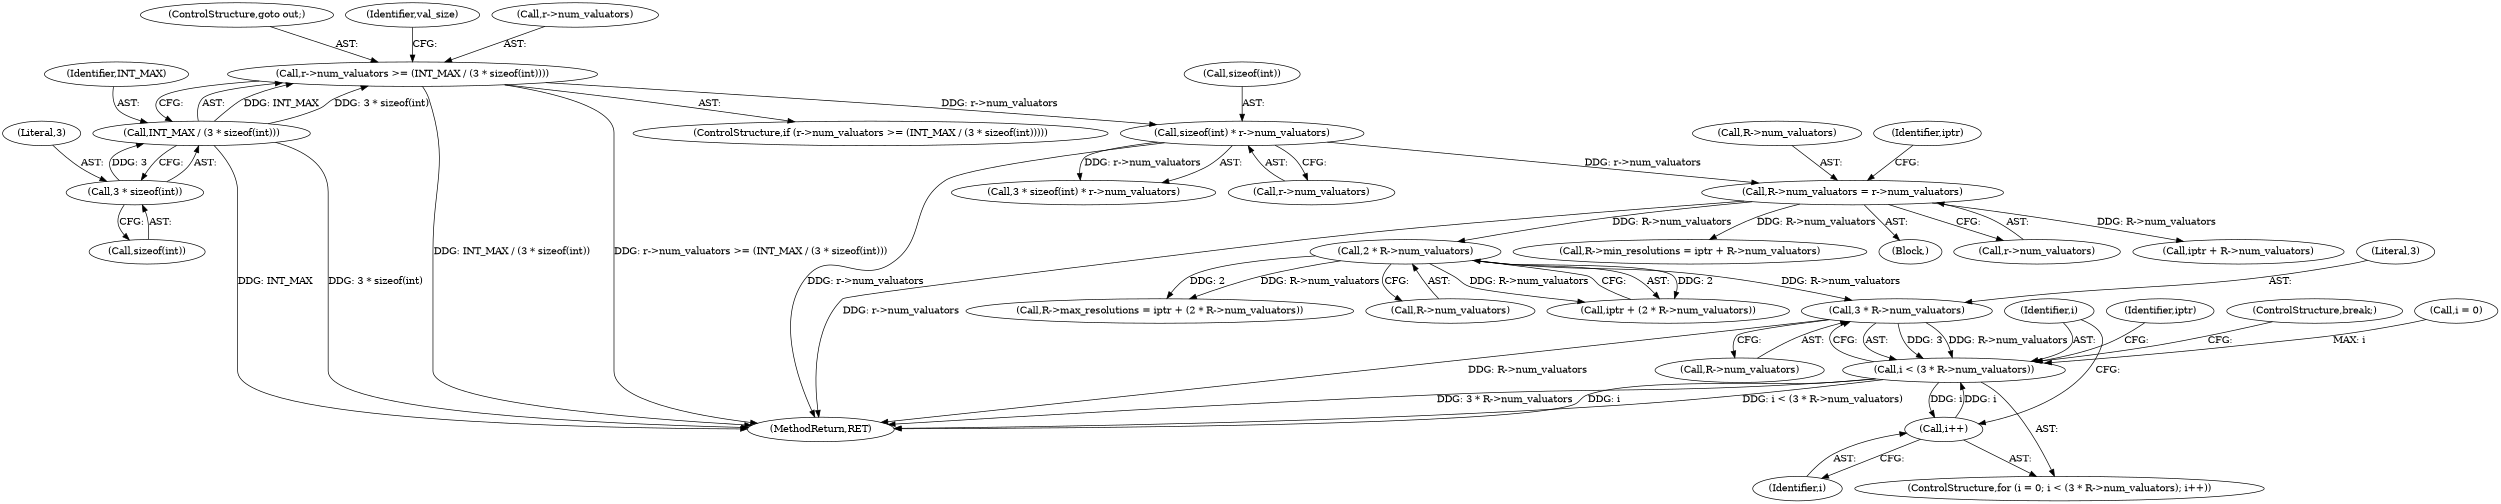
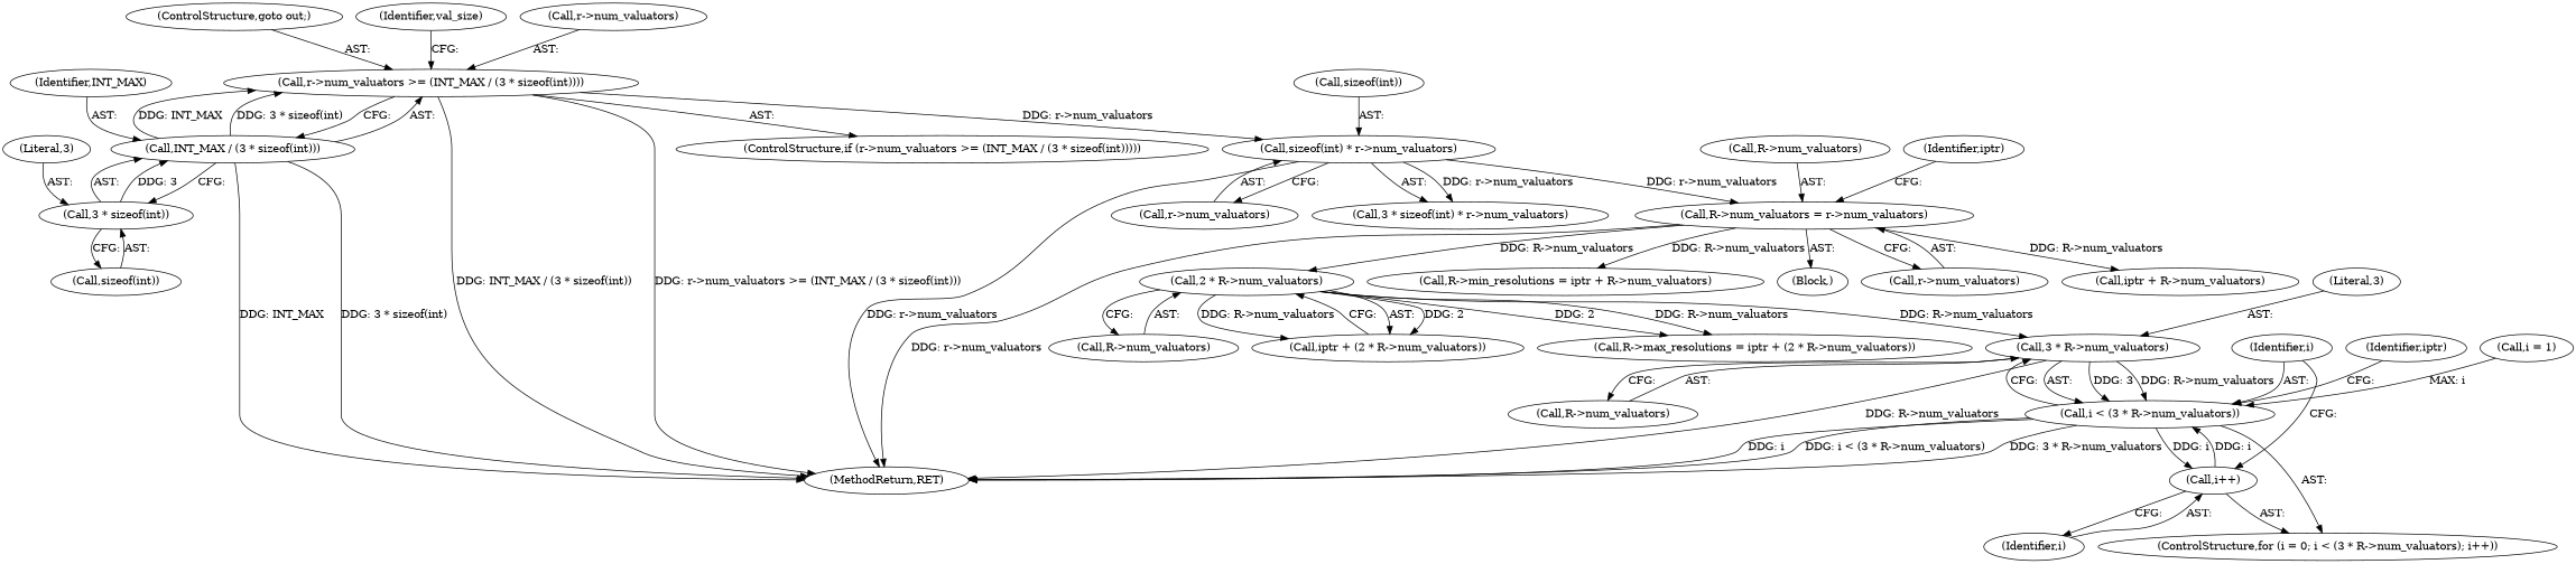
  digraph {
    n1 [label="(Call,3 * R->num_valuators)"]
    n2 [label="(Call,i < (3 * R->num_valuators))"]
    n3 [label="(Call,R->num_valuators)"]
    n4 [label="(MethodReturn,RET)"]
    n5 [label="(Call,i++)"]
    n6 [label="(ControlStructure,for (i = 0; i < (3 * R->num_valuators); i++))"]
    n7 [label="(Call,2 * R->num_valuators)"]
    n8 [label="(Call,R->num_valuators)"]
    n9 [label="(Call,R->max_resolutions = iptr + (2 * R->num_valuators))"]
    n10 [label="(Call,iptr + (2 * R->num_valuators))"]
    n11 [label="(Call,R->num_valuators = r->num_valuators)"]
    n12 [label="(Call,R->min_resolutions = iptr + R->num_valuators)"]
    n13 [label="(Block,)"]
    n14 [label="(Call,r->num_valuators)"]
    n15 [label="(Call,iptr + R->num_valuators)"]
    n16 [label="(Call,sizeof(int) * r->num_valuators)"]
    n17 [label="(Call,3 * sizeof(int) * r->num_valuators)"]
    n18 [label="(Call,r->num_valuators)"]
    n19 [label="(Call,r->num_valuators >= (INT_MAX / (3 * sizeof(int))))"]
    n20 [label="(Call,INT_MAX / (3 * sizeof(int)))"]
    n21 [label="(ControlStructure,if (r->num_valuators >= (INT_MAX / (3 * sizeof(int)))))"]
    n22 [label="(Call,3 * sizeof(int))"]
    n23 [label="(Call,sizeof(int))"]
    n24 [label="(Identifier,i)"]
    n25 [label="(Identifier,INT_MAX)"]
    n26 [label="(ControlStructure,goto out;)"]
    n27 [label="(Literal,3)"]
    n28 [label="(Literal,3)"]
    n29 [label="(Call,sizeof(int))"]
    n30 [label="(Identifier,iptr)"]
    n31 [label="(Call,R->num_valuators)"]
-   n32 [label="(ControlStructure,break;)"]
    n33 [label="(Identifier,i)"]
    n34 [label="(Identifier,val_size)"]
    n35 [label="(Identifier,iptr)"]
-   n36 [label="(Call,i = 0)"]
+   n36 [label="(Call,i = 1)"]
    n37 [label="(Call,r->num_valuators)"]
    n1 -> n2 [label="AST: "]
    n1 -> n2 [label="DDG: 3"]
    n1 -> n2 [label="DDG: R->num_valuators"]
    n1 -> n3 [label="CFG: "]
    n1 -> n4 [label="DDG: R->num_valuators"]
    n2 -> n1 [label="CFG: "]
    n2 -> n4 [label="DDG: i < (3 * R->num_valuators)"]
    n2 -> n4 [label="DDG: 3 * R->num_valuators"]
    n2 -> n4 [label="DDG: i"]
    n2 -> n5 [label="DDG: i"]
    n2 -> n6 [label="AST: "]
    n3 -> n1 [label="AST: "]
    n5 -> n2 [label="DDG: i"]
    n5 -> n6 [label="AST: "]
    n5 -> n24 [label="CFG: "]
    n7 -> n1 [label="DDG: R->num_valuators"]
    n7 -> n8 [label="CFG: "]
    n7 -> n9 [label="DDG: 2"]
    n7 -> n9 [label="DDG: R->num_valuators"]
    n7 -> n10 [label="AST: "]
    n7 -> n10 [label="DDG: 2"]
    n7 -> n10 [label="DDG: R->num_valuators"]
    n8 -> n7 [label="AST: "]
    n10 -> n7 [label="CFG: "]
    n11 -> n4 [label="DDG: r->num_valuators"]
    n11 -> n7 [label="DDG: R->num_valuators"]
    n11 -> n12 [label="DDG: R->num_valuators"]
    n11 -> n13 [label="AST: "]
    n11 -> n14 [label="CFG: "]
    n11 -> n15 [label="DDG: R->num_valuators"]
    n14 -> n11 [label="AST: "]
    n16 -> n4 [label="DDG: r->num_valuators"]
    n16 -> n11 [label="DDG: r->num_valuators"]
    n16 -> n17 [label="AST: "]
    n16 -> n17 [label="DDG: r->num_valuators"]
    n16 -> n18 [label="CFG: "]
    n18 -> n16 [label="AST: "]
    n19 -> n4 [label="DDG: INT_MAX / (3 * sizeof(int))"]
    n19 -> n4 [label="DDG: r->num_valuators >= (INT_MAX / (3 * sizeof(int)))"]
    n19 -> n16 [label="DDG: r->num_valuators"]
    n19 -> n20 [label="CFG: "]
    n19 -> n21 [label="AST: "]
    n20 -> n4 [label="DDG: INT_MAX"]
    n20 -> n4 [label="DDG: 3 * sizeof(int)"]
    n20 -> n19 [label="AST: "]
    n20 -> n19 [label="DDG: INT_MAX"]
    n20 -> n19 [label="DDG: 3 * sizeof(int)"]
    n20 -> n22 [label="CFG: "]
    n22 -> n20 [label="AST: "]
    n22 -> n20 [label="DDG: 3"]
    n22 -> n23 [label="CFG: "]
    n23 -> n22 [label="AST: "]
    n24 -> n5 [label="AST: "]
    n25 -> n20 [label="AST: "]
    n26 -> n19 [label="AST: "]
    n27 -> n22 [label="AST: "]
    n28 -> n1 [label="AST: "]
    n29 -> n16 [label="AST: "]
    n30 -> n2 [label="CFG: "]
    n31 -> n11 [label="AST: "]
-   n32 -> n2 [label="CFG: "]
    n33 -> n2 [label="AST: "]
    n33 -> n5 [label="CFG: "]
    n34 -> n19 [label="CFG: "]
    n35 -> n11 [label="CFG: "]
    n36 -> n2 [label="MAX: i"]
    n37 -> n19 [label="AST: "]
  }
